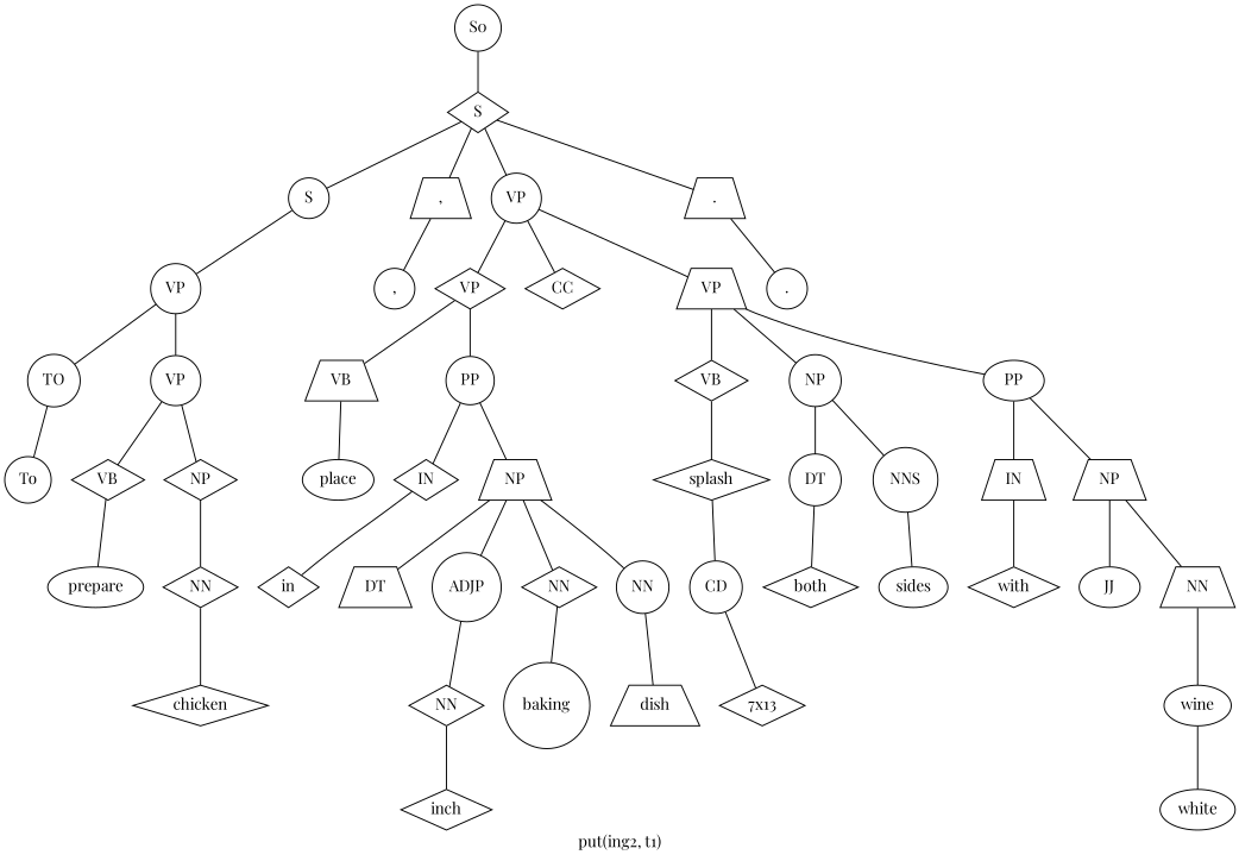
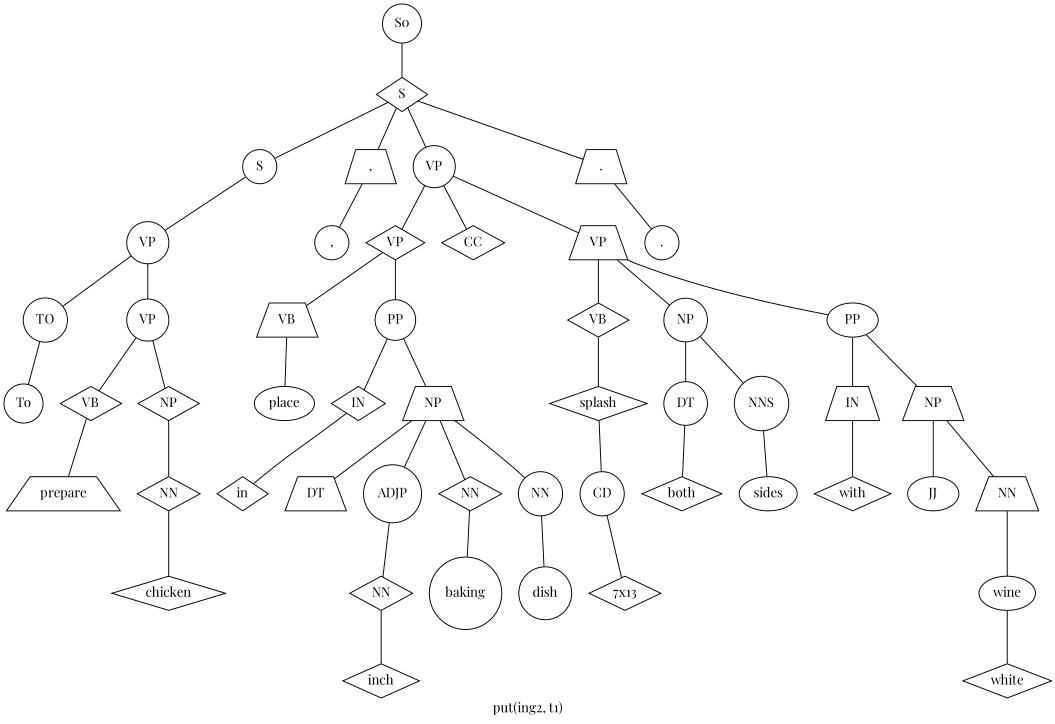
  graph {
    fontname="Playfair Display"
    label="put(ing2, t1)"
    node [fontname="Playfair Display" shape=circle]
    edge [fontname="Playfair Display"]
    n1 [label=S0]
    n2 [label=S shape=diamond]
    n3 [label=S]
    n4 [label="," shape=trapezium]
    n5 [label=VP]
    n6 [label="." shape=trapezium]
    n7 [label=VP]
    n8 [label=","]
    n9 [label=VP shape=diamond]
    n10 [label=CC shape=diamond]
    n11 [label=VP shape=trapezium]
    n12 [label="."]
    n13 [label=TO]
    n14 [label=VP]
    n15 [label=To]
    n16 [label=VB shape=diamond]
    n17 [label=NP shape=diamond]
-   n18 [label=prepare shape=ellipse]
+   n18 [label=prepare shape=trapezium]
    n19 [label=NN shape=diamond]
    n20 [label=chicken shape=diamond]
    n21 [label=VB shape=trapezium]
    n22 [label=PP]
    n23 [label=VB shape=diamond]
    n24 [label=NP]
    n25 [label=PP shape=ellipse]
    n26 [label=place shape=ellipse]
    n27 [label=IN shape=diamond]
    n28 [label=NP shape=trapezium]
    n29 [label=in shape=diamond]
    n30 [label=DT shape=trapezium]
    n31 [label=ADJP]
    n32 [label=NN shape=diamond]
    n33 [label=NN]
    n34 [label=NN shape=diamond]
    n35 [label=baking]
-   n36 [label=dish shape=trapezium]
+   n36 [label=dish]
    n37 [label=CD]
    n38 [label="7x13" shape=diamond]
    n39 [label=inch shape=diamond]
    n40 [label=splash shape=diamond]
    n41 [label=DT]
    n42 [label=NNS]
    n43 [label=IN shape=trapezium]
    n44 [label=NP shape=trapezium]
    n45 [label=both shape=diamond]
    n46 [label=sides shape=ellipse]
    n47 [label=with shape=diamond]
    n48 [label=JJ shape=ellipse]
    n49 [label=NN shape=trapezium]
    n50 [label=wine shape=ellipse]
-   n51 [label=white shape=ellipse]
+   n51 [label=white shape=diamond]
    n1 -- n2
    n2 -- n3
    n2 -- n4
    n2 -- n5
    n2 -- n6
    n3 -- n7
    n4 -- n8
    n5 -- n9
    n5 -- n10
    n5 -- n11
    n6 -- n12
    n7 -- n13
    n7 -- n14
    n9 -- n21
    n9 -- n22
    n11 -- n23
    n11 -- n24
    n11 -- n25
    n13 -- n15
    n14 -- n16
    n14 -- n17
    n16 -- n18
    n17 -- n19
    n19 -- n20
    n21 -- n26
    n22 -- n27
    n22 -- n28
    n23 -- n40
    n24 -- n41
    n24 -- n42
    n25 -- n43
    n25 -- n44
    n27 -- n29
    n28 -- n30
    n28 -- n31
    n28 -- n32
    n28 -- n33
    n31 -- n34
    n32 -- n35
    n33 -- n36
    n34 -- n39
    n37 -- n38
    n40 -- n37
    n41 -- n45
    n42 -- n46
    n43 -- n47
    n44 -- n48
    n44 -- n49
    n49 -- n50
    n50 -- n51
  }
